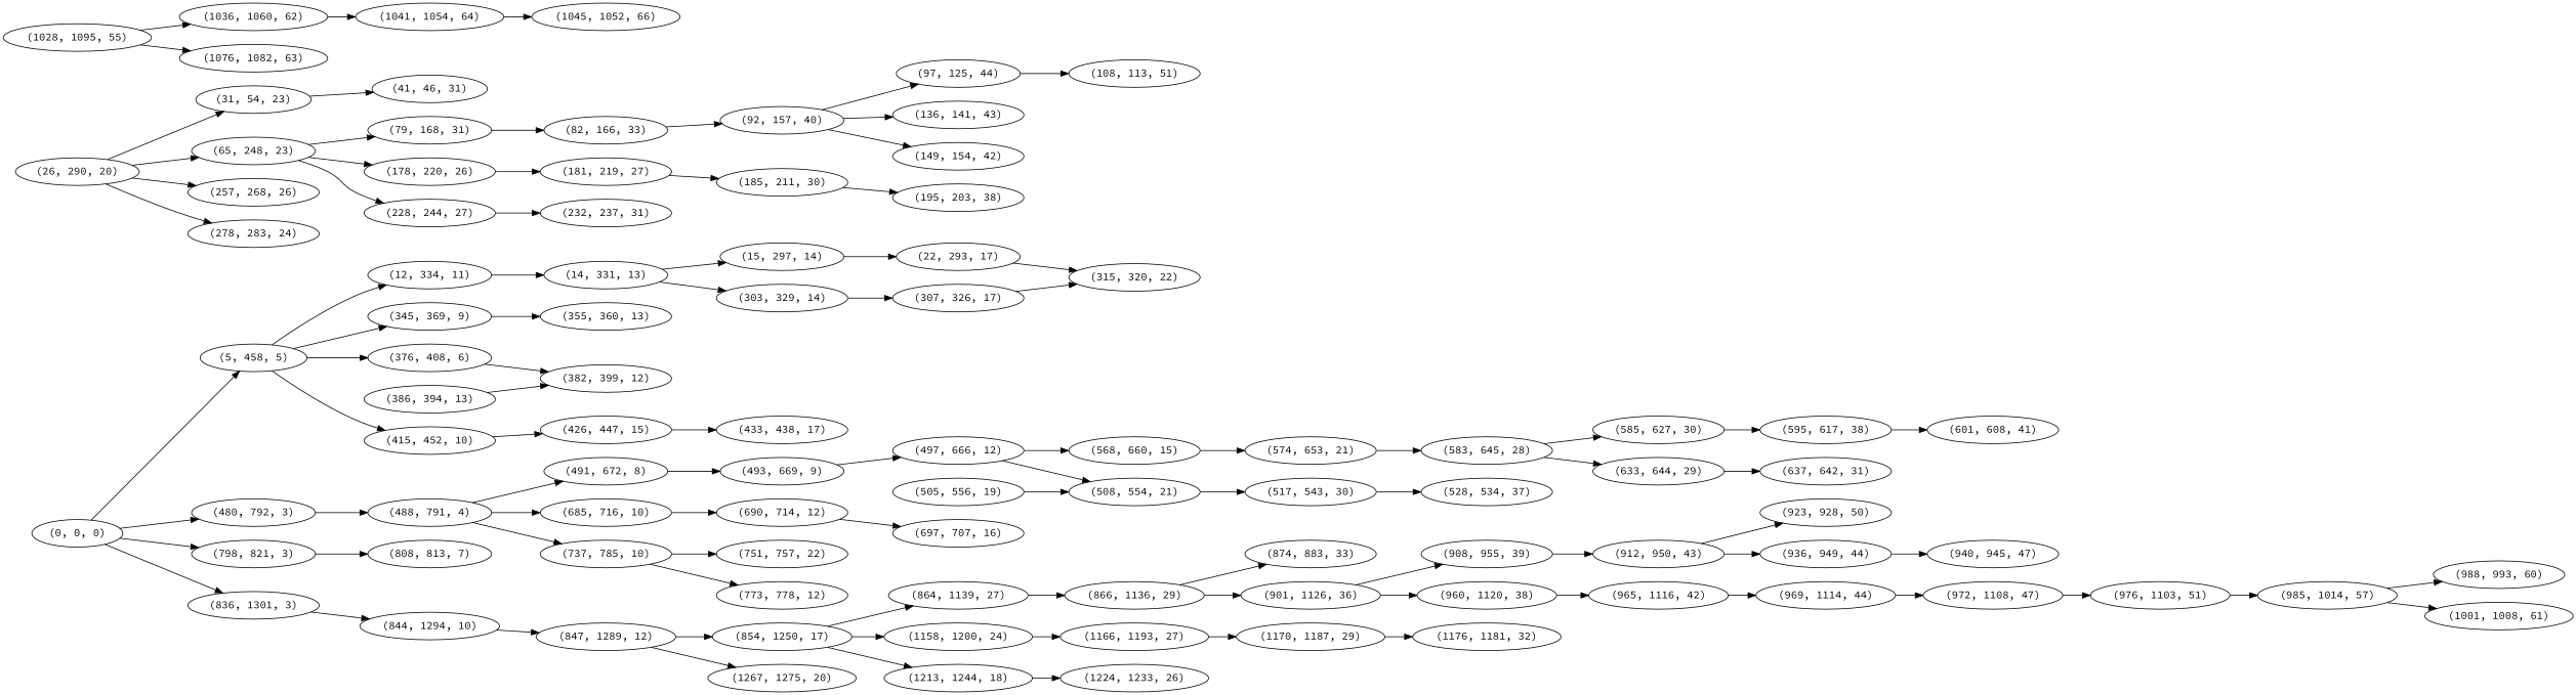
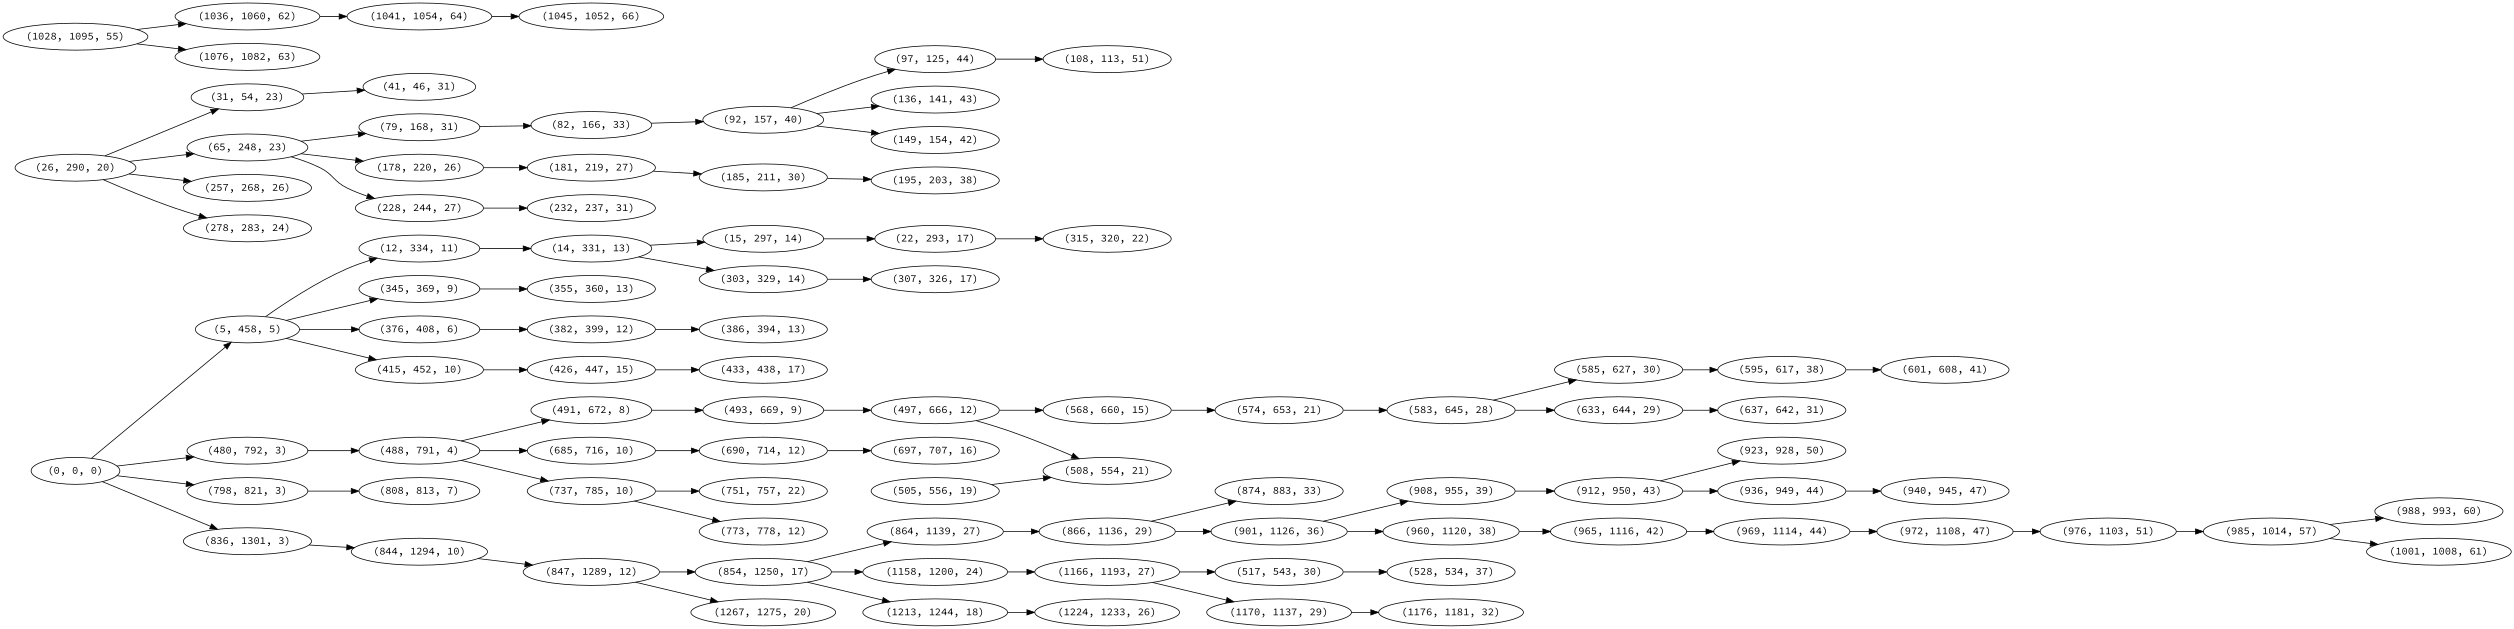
  digraph {
    fontname="Source Code Pro"
    rankdir=LR
    node [fontname="Source Code Pro"]
    edge [fontname="Source Code Pro"]
    "(0, 0, 0)"
    "(5, 458, 5)"
    "(480, 792, 3)"
    "(798, 821, 3)"
    "(836, 1301, 3)"
    "(12, 334, 11)"
    "(345, 369, 9)"
    "(376, 408, 6)"
    "(415, 452, 10)"
    n10 [label="(488, 791, 4)"]
    "(808, 813, 7)"
    "(844, 1294, 10)"
    "(14, 331, 13)"
    "(355, 360, 13)"
    "(382, 399, 12)"
    "(426, 447, 15)"
    "(15, 297, 14)"
    "(303, 329, 14)"
    "(22, 293, 17)"
    "(307, 326, 17)"
    "(315, 320, 22)"
    "(26, 290, 20)"
    "(31, 54, 23)"
    "(65, 248, 23)"
    "(257, 268, 26)"
    "(278, 283, 24)"
    "(41, 46, 31)"
    "(79, 168, 31)"
    "(178, 220, 26)"
    "(228, 244, 27)"
    "(82, 166, 33)"
    "(181, 219, 27)"
    "(232, 237, 31)"
    "(92, 157, 40)"
    "(97, 125, 44)"
    "(136, 141, 43)"
    "(149, 154, 42)"
    "(108, 113, 51)"
    "(185, 211, 30)"
    "(195, 203, 38)"
    "(386, 394, 13)"
    "(433, 438, 17)"
    "(491, 672, 8)"
    "(685, 716, 10)"
    "(737, 785, 10)"
    "(493, 669, 9)"
    "(690, 714, 12)"
    "(751, 757, 22)"
    "(773, 778, 12)"
    "(497, 666, 12)"
    "(568, 660, 15)"
    "(508, 554, 21)"
    "(505, 556, 19)"
    "(574, 653, 21)"
    "(517, 543, 30)"
    "(528, 534, 37)"
    "(583, 645, 28)"
    "(585, 627, 30)"
    "(633, 644, 29)"
    "(595, 617, 38)"
    "(637, 642, 31)"
    "(601, 608, 41)"
    "(697, 707, 16)"
    "(847, 1289, 12)"
    "(854, 1250, 17)"
    "(1267, 1275, 20)"
    "(864, 1139, 27)"
    "(1158, 1200, 24)"
    "(1213, 1244, 18)"
    "(866, 1136, 29)"
    "(1166, 1193, 27)"
    "(1224, 1233, 26)"
    "(874, 883, 33)"
    "(901, 1126, 36)"
    "(908, 955, 39)"
    "(960, 1120, 38)"
    "(912, 950, 43)"
    "(965, 1116, 42)"
    "(923, 928, 50)"
    "(936, 949, 44)"
    "(940, 945, 47)"
    "(969, 1114, 44)"
    "(972, 1108, 47)"
    "(976, 1103, 51)"
    "(985, 1014, 57)"
    "(988, 993, 60)"
    "(1001, 1008, 61)"
    "(1028, 1095, 55)"
    "(1036, 1060, 62)"
    "(1076, 1082, 63)"
    "(1041, 1054, 64)"
    "(1045, 1052, 66)"
-   "(1170, 1187, 29)"
+   "(1170, 1187, 29)" [label="(1170, 1137, 29)"]
    "(1176, 1181, 32)"
    "(0, 0, 0)" -> "(5, 458, 5)"
    "(0, 0, 0)" -> "(480, 792, 3)"
    "(0, 0, 0)" -> "(798, 821, 3)"
    "(0, 0, 0)" -> "(836, 1301, 3)"
    "(5, 458, 5)" -> "(12, 334, 11)"
    "(5, 458, 5)" -> "(345, 369, 9)"
    "(5, 458, 5)" -> "(376, 408, 6)"
    "(5, 458, 5)" -> "(415, 452, 10)"
    "(480, 792, 3)" -> n10
    "(798, 821, 3)" -> "(808, 813, 7)"
    "(836, 1301, 3)" -> "(844, 1294, 10)"
    "(12, 334, 11)" -> "(14, 331, 13)"
    "(345, 369, 9)" -> "(355, 360, 13)"
    "(376, 408, 6)" -> "(382, 399, 12)"
    "(415, 452, 10)" -> "(426, 447, 15)"
    n10 -> "(491, 672, 8)"
    n10 -> "(685, 716, 10)"
    n10 -> "(737, 785, 10)"
    "(844, 1294, 10)" -> "(847, 1289, 12)"
    "(14, 331, 13)" -> "(15, 297, 14)"
    "(14, 331, 13)" -> "(303, 329, 14)"
-   "(386, 394, 13)" -> "(382, 399, 12)"
+   "(382, 399, 12)" -> "(386, 394, 13)"
    "(426, 447, 15)" -> "(433, 438, 17)"
    "(15, 297, 14)" -> "(22, 293, 17)"
    "(303, 329, 14)" -> "(307, 326, 17)"
    "(22, 293, 17)" -> "(315, 320, 22)"
-   "(307, 326, 17)" -> "(315, 320, 22)"
    "(26, 290, 20)" -> "(31, 54, 23)"
    "(26, 290, 20)" -> "(65, 248, 23)"
    "(26, 290, 20)" -> "(257, 268, 26)"
    "(26, 290, 20)" -> "(278, 283, 24)"
    "(31, 54, 23)" -> "(41, 46, 31)"
    "(65, 248, 23)" -> "(79, 168, 31)"
    "(65, 248, 23)" -> "(178, 220, 26)"
    "(65, 248, 23)" -> "(228, 244, 27)"
    "(79, 168, 31)" -> "(82, 166, 33)"
    "(178, 220, 26)" -> "(181, 219, 27)"
    "(228, 244, 27)" -> "(232, 237, 31)"
    "(82, 166, 33)" -> "(92, 157, 40)"
    "(181, 219, 27)" -> "(185, 211, 30)"
    "(92, 157, 40)" -> "(97, 125, 44)"
    "(92, 157, 40)" -> "(136, 141, 43)"
    "(92, 157, 40)" -> "(149, 154, 42)"
    "(97, 125, 44)" -> "(108, 113, 51)"
    "(185, 211, 30)" -> "(195, 203, 38)"
    "(491, 672, 8)" -> "(493, 669, 9)"
    "(685, 716, 10)" -> "(690, 714, 12)"
    "(737, 785, 10)" -> "(751, 757, 22)"
    "(737, 785, 10)" -> "(773, 778, 12)"
    "(493, 669, 9)" -> "(497, 666, 12)"
    "(690, 714, 12)" -> "(697, 707, 16)"
    "(497, 666, 12)" -> "(568, 660, 15)"
    "(497, 666, 12)" -> "(508, 554, 21)"
    "(568, 660, 15)" -> "(574, 653, 21)"
-   "(508, 554, 21)" -> "(517, 543, 30)"
+   "(1166, 1193, 27)" -> "(517, 543, 30)"
    "(505, 556, 19)" -> "(508, 554, 21)"
    "(574, 653, 21)" -> "(583, 645, 28)"
    "(517, 543, 30)" -> "(528, 534, 37)"
    "(583, 645, 28)" -> "(585, 627, 30)"
    "(583, 645, 28)" -> "(633, 644, 29)"
    "(585, 627, 30)" -> "(595, 617, 38)"
    "(633, 644, 29)" -> "(637, 642, 31)"
    "(595, 617, 38)" -> "(601, 608, 41)"
    "(847, 1289, 12)" -> "(854, 1250, 17)"
    "(847, 1289, 12)" -> "(1267, 1275, 20)"
    "(854, 1250, 17)" -> "(864, 1139, 27)"
    "(854, 1250, 17)" -> "(1158, 1200, 24)"
    "(854, 1250, 17)" -> "(1213, 1244, 18)"
    "(864, 1139, 27)" -> "(866, 1136, 29)"
    "(1158, 1200, 24)" -> "(1166, 1193, 27)"
    "(1213, 1244, 18)" -> "(1224, 1233, 26)"
    "(866, 1136, 29)" -> "(874, 883, 33)"
    "(866, 1136, 29)" -> "(901, 1126, 36)"
    "(1166, 1193, 27)" -> "(1170, 1187, 29)"
    "(901, 1126, 36)" -> "(908, 955, 39)"
    "(901, 1126, 36)" -> "(960, 1120, 38)"
    "(908, 955, 39)" -> "(912, 950, 43)"
    "(960, 1120, 38)" -> "(965, 1116, 42)"
    "(912, 950, 43)" -> "(923, 928, 50)"
    "(912, 950, 43)" -> "(936, 949, 44)"
    "(965, 1116, 42)" -> "(969, 1114, 44)"
    "(936, 949, 44)" -> "(940, 945, 47)"
    "(969, 1114, 44)" -> "(972, 1108, 47)"
    "(972, 1108, 47)" -> "(976, 1103, 51)"
    "(976, 1103, 51)" -> "(985, 1014, 57)"
    "(985, 1014, 57)" -> "(988, 993, 60)"
    "(985, 1014, 57)" -> "(1001, 1008, 61)"
    "(1028, 1095, 55)" -> "(1036, 1060, 62)"
    "(1028, 1095, 55)" -> "(1076, 1082, 63)"
    "(1036, 1060, 62)" -> "(1041, 1054, 64)"
    "(1041, 1054, 64)" -> "(1045, 1052, 66)"
    "(1170, 1187, 29)" -> "(1176, 1181, 32)"
  }
